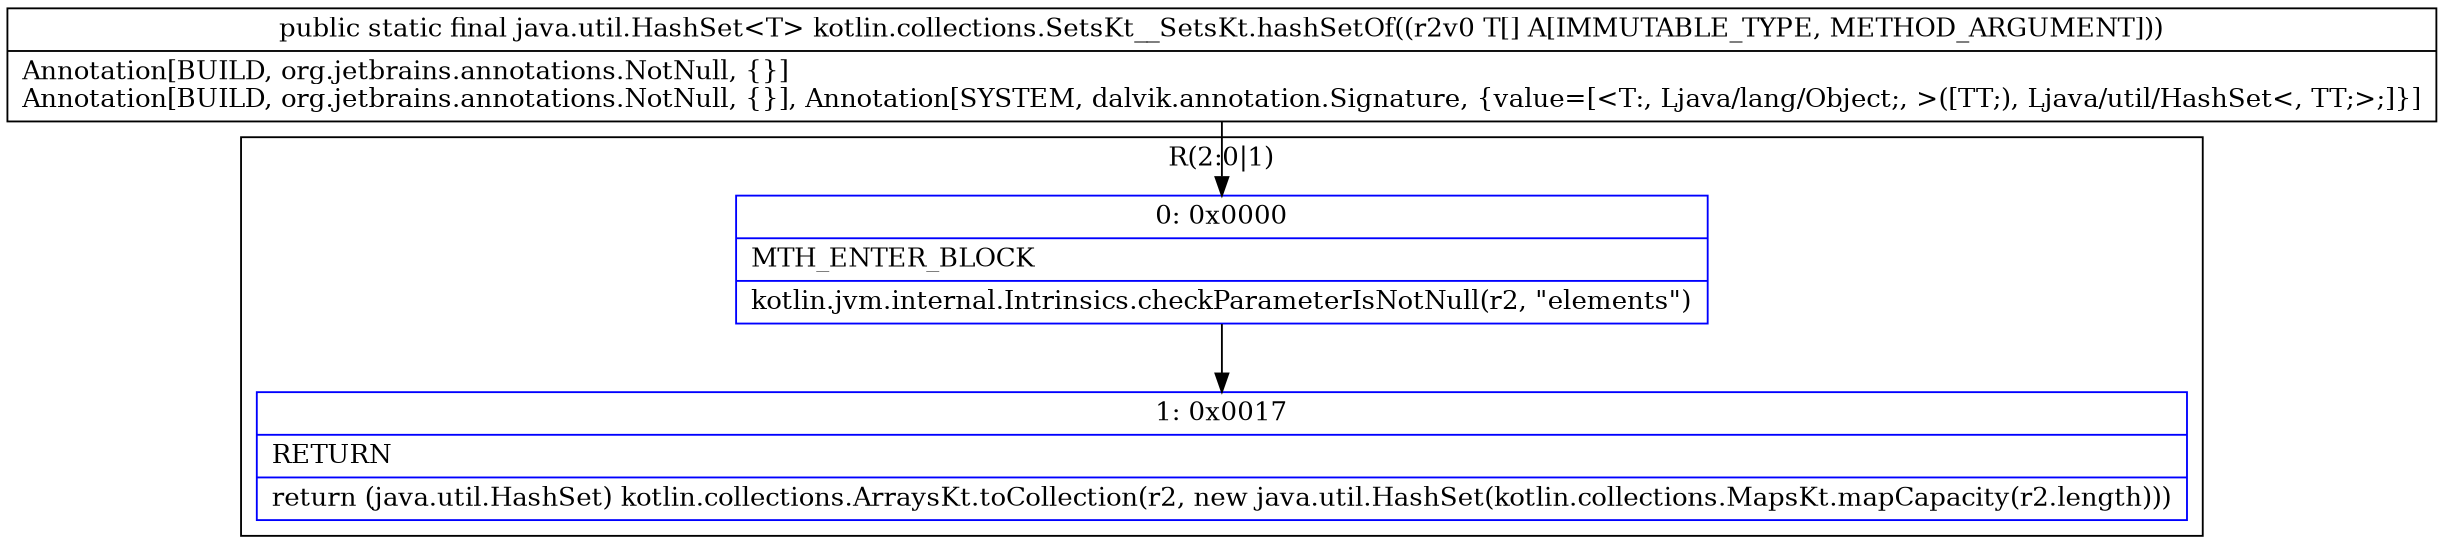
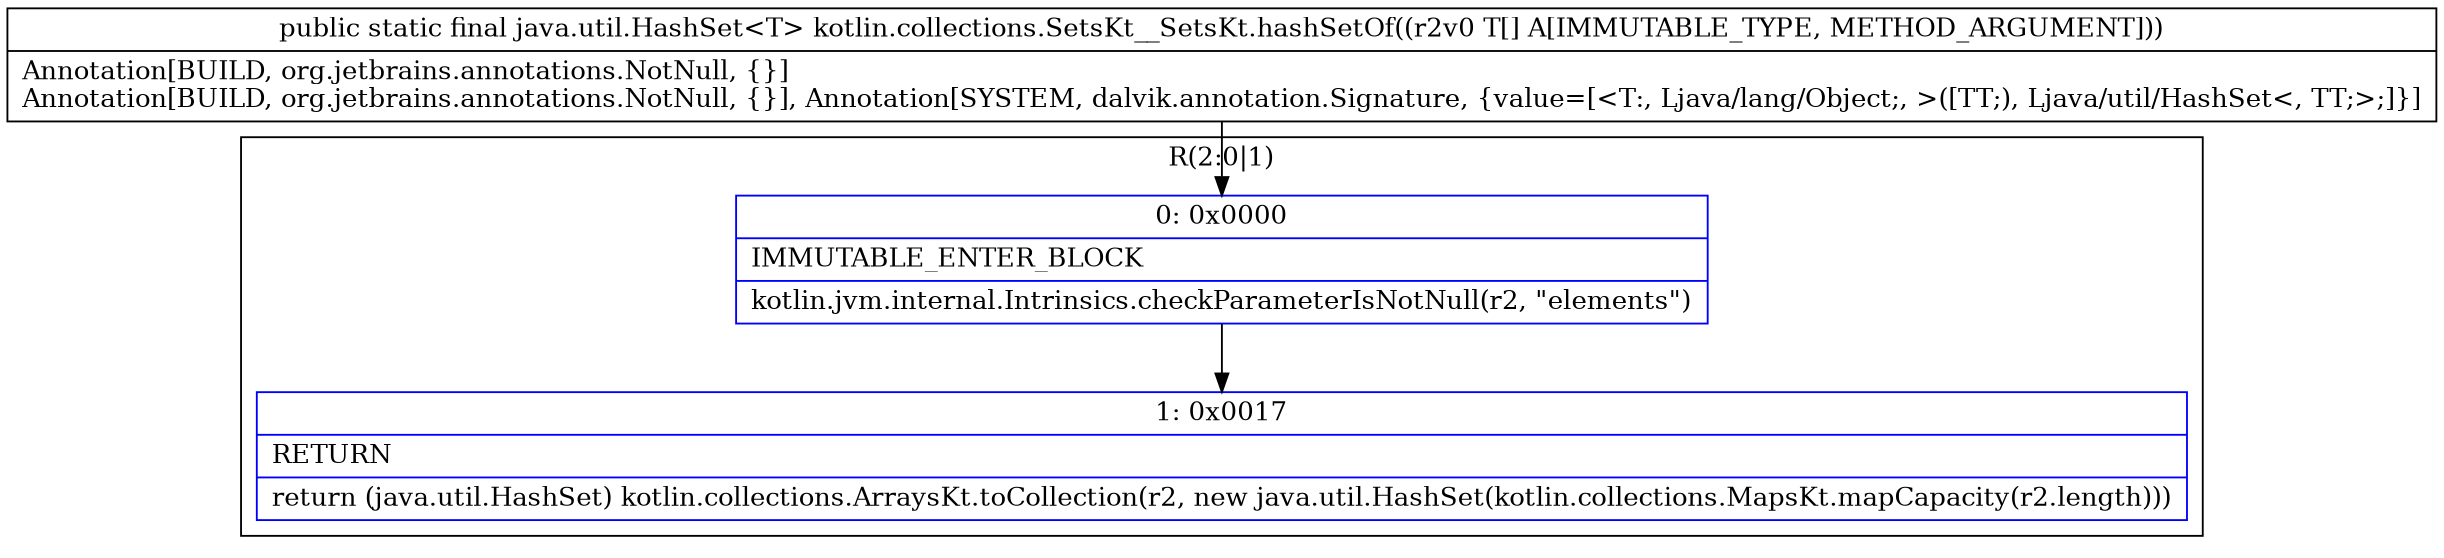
  digraph {
    node [color=blue shape=record]
-   n1 [label="{0\:\ 0x0000|MTH_ENTER_BLOCK\l|kotlin.jvm.internal.Intrinsics.checkParameterIsNotNull(r2, \"elements\")\l}"]
+   n1 [label="{0\:\ 0x0000|IMMUTABLE_ENTER_BLOCK\l|kotlin.jvm.internal.Intrinsics.checkParameterIsNotNull(r2, \"elements\")\l}"]
    n2 [label="{1\:\ 0x0017|RETURN\l|return (java.util.HashSet) kotlin.collections.ArraysKt.toCollection(r2, new java.util.HashSet(kotlin.collections.MapsKt.mapCapacity(r2.length)))\l}"]
    n3 [label="{public static final java.util.HashSet\<T\> kotlin.collections.SetsKt__SetsKt.hashSetOf((r2v0 T[] A[IMMUTABLE_TYPE, METHOD_ARGUMENT]))  | Annotation[BUILD, org.jetbrains.annotations.NotNull, \{\}]\lAnnotation[BUILD, org.jetbrains.annotations.NotNull, \{\}], Annotation[SYSTEM, dalvik.annotation.Signature, \{value=[\<T:, Ljava\/lang\/Object;, \>([TT;), Ljava\/util\/HashSet\<, TT;\>;]\}]\l}" color=""]
    subgraph cluster_1 {
      label="R(2:0|1)"
      n1
      n2
    }
    n1 -> n2
    n3 -> n1
  }
